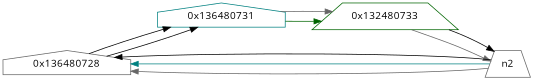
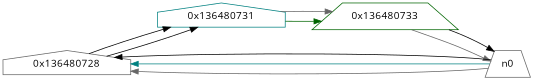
  digraph {
    fontname="Open Sans"
    rankdir=LR
    node [color=gray40 fontname="Open Sans" shape=house]
    edge [color=black fontname="Open Sans"]
    n1 [label="0x136480728"]
    n2 [color=teal label="0x136480731"]
-   n3 [color=darkgreen label="0x132480733" shape=trapezium]
-   n0 [shape=trapezium label=n2]
+   n3 [color=darkgreen label="0x136480733" shape=trapezium]
+   n0 [shape=trapezium]
    n1 -> n2
    n1 -> n2
    n2 -> n3 [color=darkgreen]
    n2 -> n3 [color=gray40]
    n3 -> n0 [color=gray40]
    n3 -> n0
    n0 -> n1 [color=gray40]
    n0 -> n1 [color=teal]
    n0 -> n1
  }
